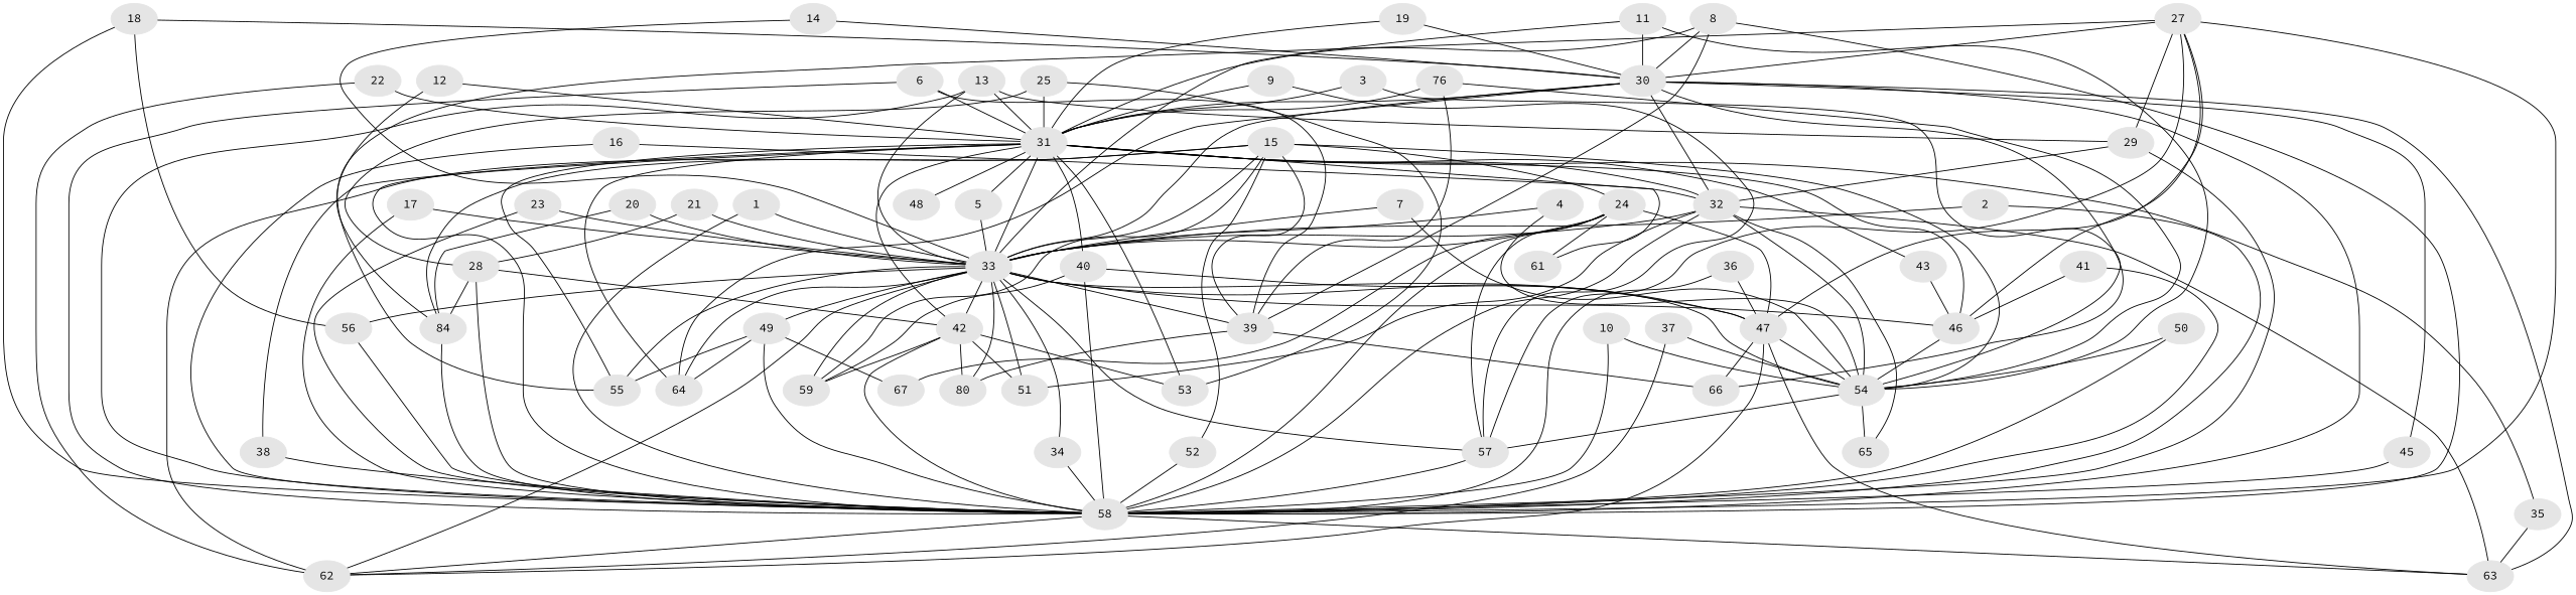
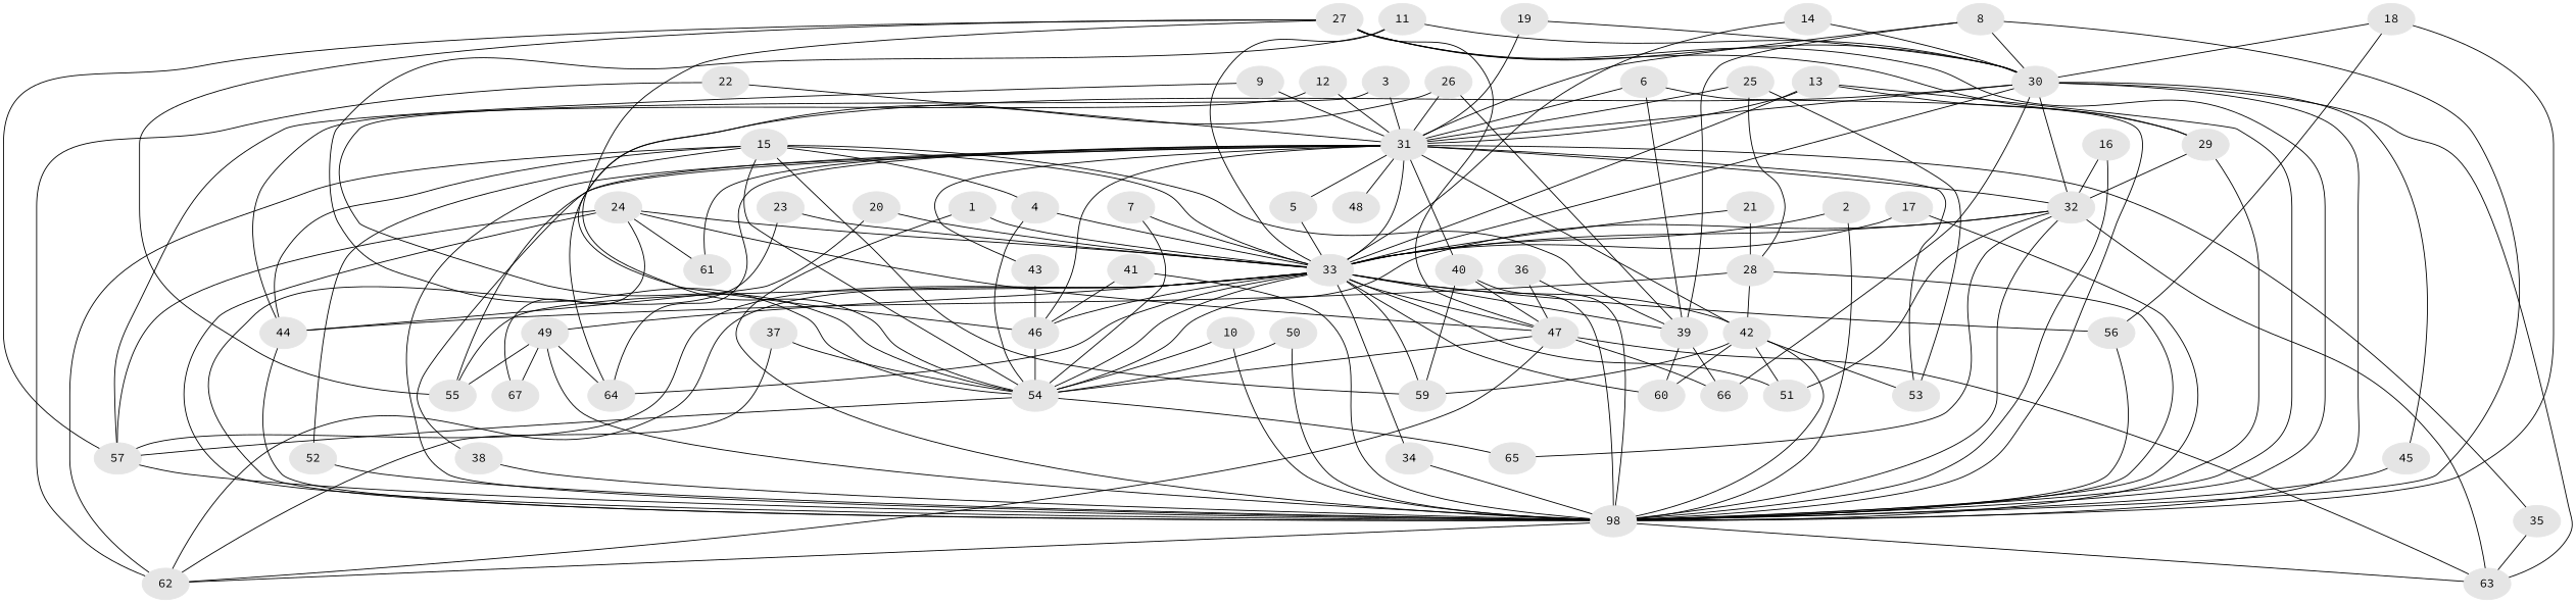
  graph {
    fontname="Source Code Pro"
    node [color=gray90 fontname="Source Code Pro" style=filled]
    edge [fontname="Source Code Pro" weight=1.0]
    1
    33
-   58
+   58 [label=98]
    54
    39
    57
    59
    62
    56
    47
    46
    55
    42
    64
    51
    34
    49
-   60 [label=80]
+   60
    63
    2
    3
    31
    5
    32
    61
    35
    38
    40
    43
    48
    53
    65
    4
    6
    66
    7
    8
    30
    45
    9
    10
    11
    12
-   44 [label=84]
+   44
    13
    29
    14
    15
    24
    52
    67
    16
    17
    18
    19
    20
    21
    28
    22
    23
    25
-   26 [label=76]
+   26
    27
    36
    37
    41
    50
    1 -- 33
    1 -- 58
    33 -- 54
    33 -- 39
    33 -- 57
    33 -- 59
    33 -- 62 [weight=2.0]
    33 -- 56 [weight=2.0]
    33 -- 47
    33 -- 46
    33 -- 55 [weight=2.0]
    33 -- 42 [weight=2.0]
    33 -- 64 [weight=2.0]
    33 -- 51
    33 -- 34
    33 -- 49
    33 -- 60
    58 -- 62
    58 -- 63
    54 -- 57
    54 -- 65
    39 -- 60
    39 -- 66
    57 -- 58
    56 -- 58
    47 -- 54
    47 -- 62
    47 -- 63
    47 -- 66
    46 -- 54
    42 -- 58
    42 -- 59
    42 -- 51
    42 -- 60
    42 -- 53
    34 -- 58
    49 -- 58 [weight=3.0]
    49 -- 55
    49 -- 64
    49 -- 67
    2 -- 33
    2 -- 58
    3 -- 54
    3 -- 31
    31 -- 33 [weight=4.0]
    31 -- 58 [weight=6.0]
    31 -- 46 [weight=2.0]
    31 -- 55
    31 -- 42
    31 -- 64
    31 -- 5
    31 -- 32 [weight=2.0]
    31 -- 61
    31 -- 35
    31 -- 38
    31 -- 40 [weight=2.0]
    31 -- 43
    31 -- 48 [weight=2.0]
    31 -- 53
    5 -- 33
    32 -- 33 [weight=2.0]
    32 -- 58 [weight=3.0]
    32 -- 54
    32 -- 51
    32 -- 63
    32 -- 65
    35 -- 63
    38 -- 58
    40 -- 58 [weight=3.0]
    40 -- 59
    40 -- 47
    43 -- 46
    4 -- 33
    4 -- 54
    6 -- 58
    6 -- 39
    6 -- 31 [weight=2.0]
    7 -- 33
    7 -- 54
    8 -- 58
    8 -- 39
    8 -- 31
    8 -- 30
    30 -- 33 [weight=4.0]
    30 -- 58 [weight=7.0]
    30 -- 64
    30 -- 63
    30 -- 31 [weight=4.0]
    30 -- 32 [weight=2.0]
    30 -- 66
    30 -- 45
    45 -- 58
    9 -- 57
    9 -- 31
    10 -- 58
    10 -- 54
    11 -- 33
    11 -- 54
    11 -- 30
    12 -- 31
    12 -- 44
    44 -- 58 [weight=3.0]
    13 -- 33
    13 -- 58
    13 -- 31
    13 -- 29
    29 -- 58 [weight=2.0]
    29 -- 32
    14 -- 33
    14 -- 30
    15 -- 33
    15 -- 54
    15 -- 39
    15 -- 59
    15 -- 62
    15 -- 44
-   15 -- 24
+   15 -- 4
    15 -- 52
    24 -- 33
    24 -- 58 [weight=2.0]
    24 -- 57
    24 -- 47
    24 -- 61
    24 -- 67
    52 -- 58
    16 -- 58
    16 -- 32
    17 -- 33
    17 -- 58
    18 -- 58
    18 -- 56
    18 -- 30
    19 -- 31
    19 -- 30
    20 -- 33
    20 -- 44
    21 -- 33
    21 -- 28
    28 -- 58 [weight=2.0]
    28 -- 42
    28 -- 44
    22 -- 62
    22 -- 31
    23 -- 33
    23 -- 58
    25 -- 31
    25 -- 53
    25 -- 28
    26 -- 54
    26 -- 39
    26 -- 31 [weight=2.0]
    27 -- 58
    27 -- 57
    27 -- 47
    27 -- 46
    27 -- 55
    27 -- 30
    27 -- 29
    36 -- 58 [weight=2.0]
    36 -- 47
    37 -- 54
    37 -- 62
    41 -- 58
    41 -- 46
    50 -- 58
    50 -- 54
  }
